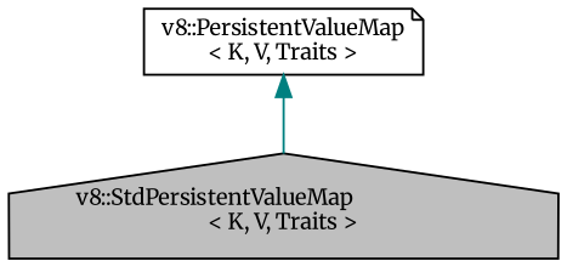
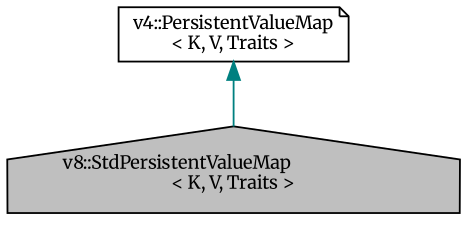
  digraph {
    fontname=Merriweather
    node [color=black fontname=Merriweather fontsize=10 style=filled]
    n1 [fillcolor=grey75 fontcolor=black height=0.2 label="v8::StdPersistentValueMap\l\< K, V, Traits \>" shape=house width=0.4]
-   n2 [fillcolor=white height=0.2 label="v8::PersistentValueMap\l\< K, V, Traits \>" shape=note width=0.4]
+   n2 [fillcolor=white height=0.2 label="v4::PersistentValueMap\l\< K, V, Traits \>" shape=note width=0.4]
    n2 -> n1 [color=teal dir=back fontname=Merriweather fontsize=10 labelfontname=Helvetica labelfontsize=10 style=solid]
  }
